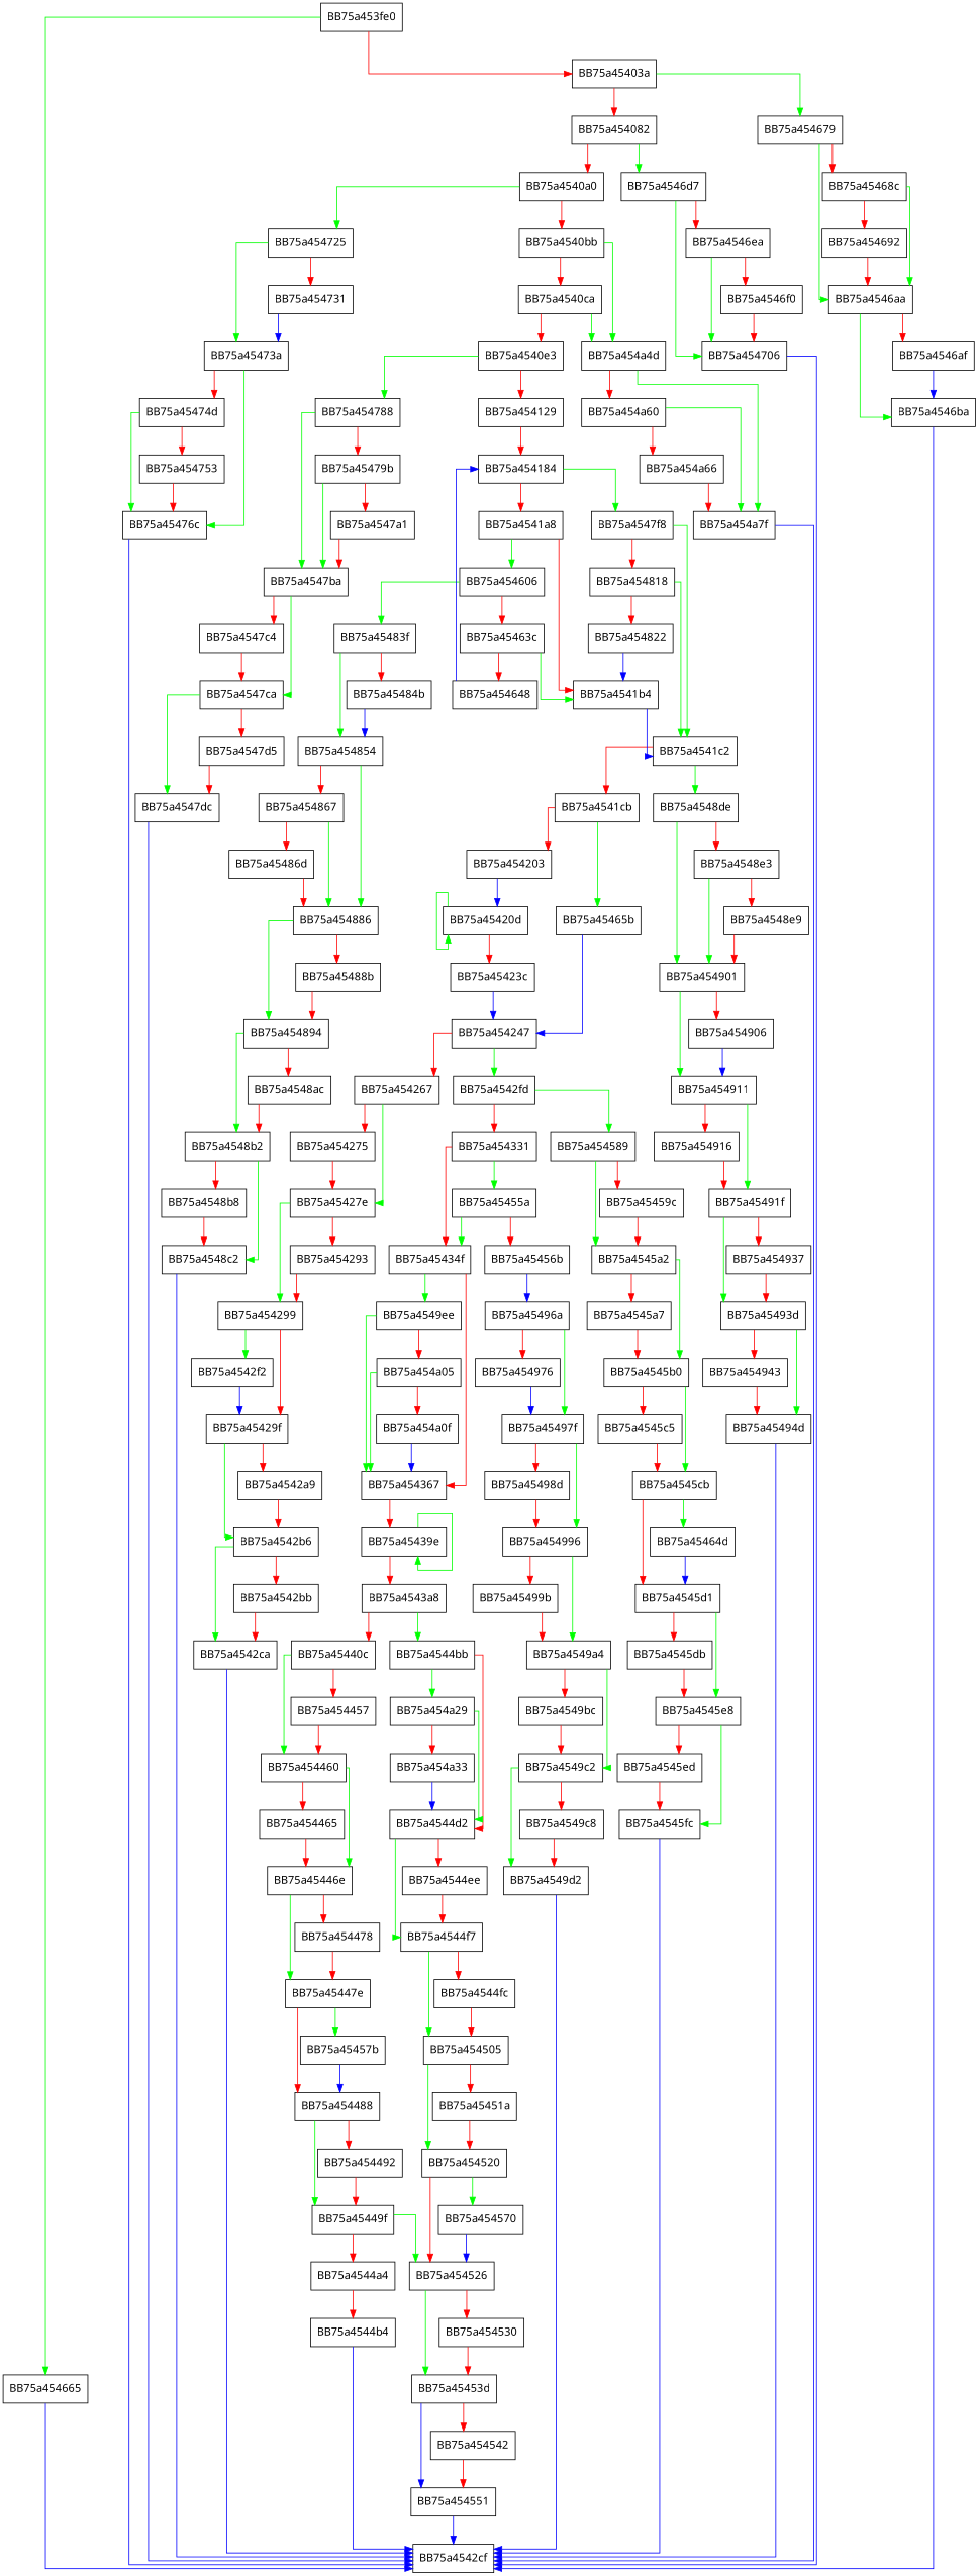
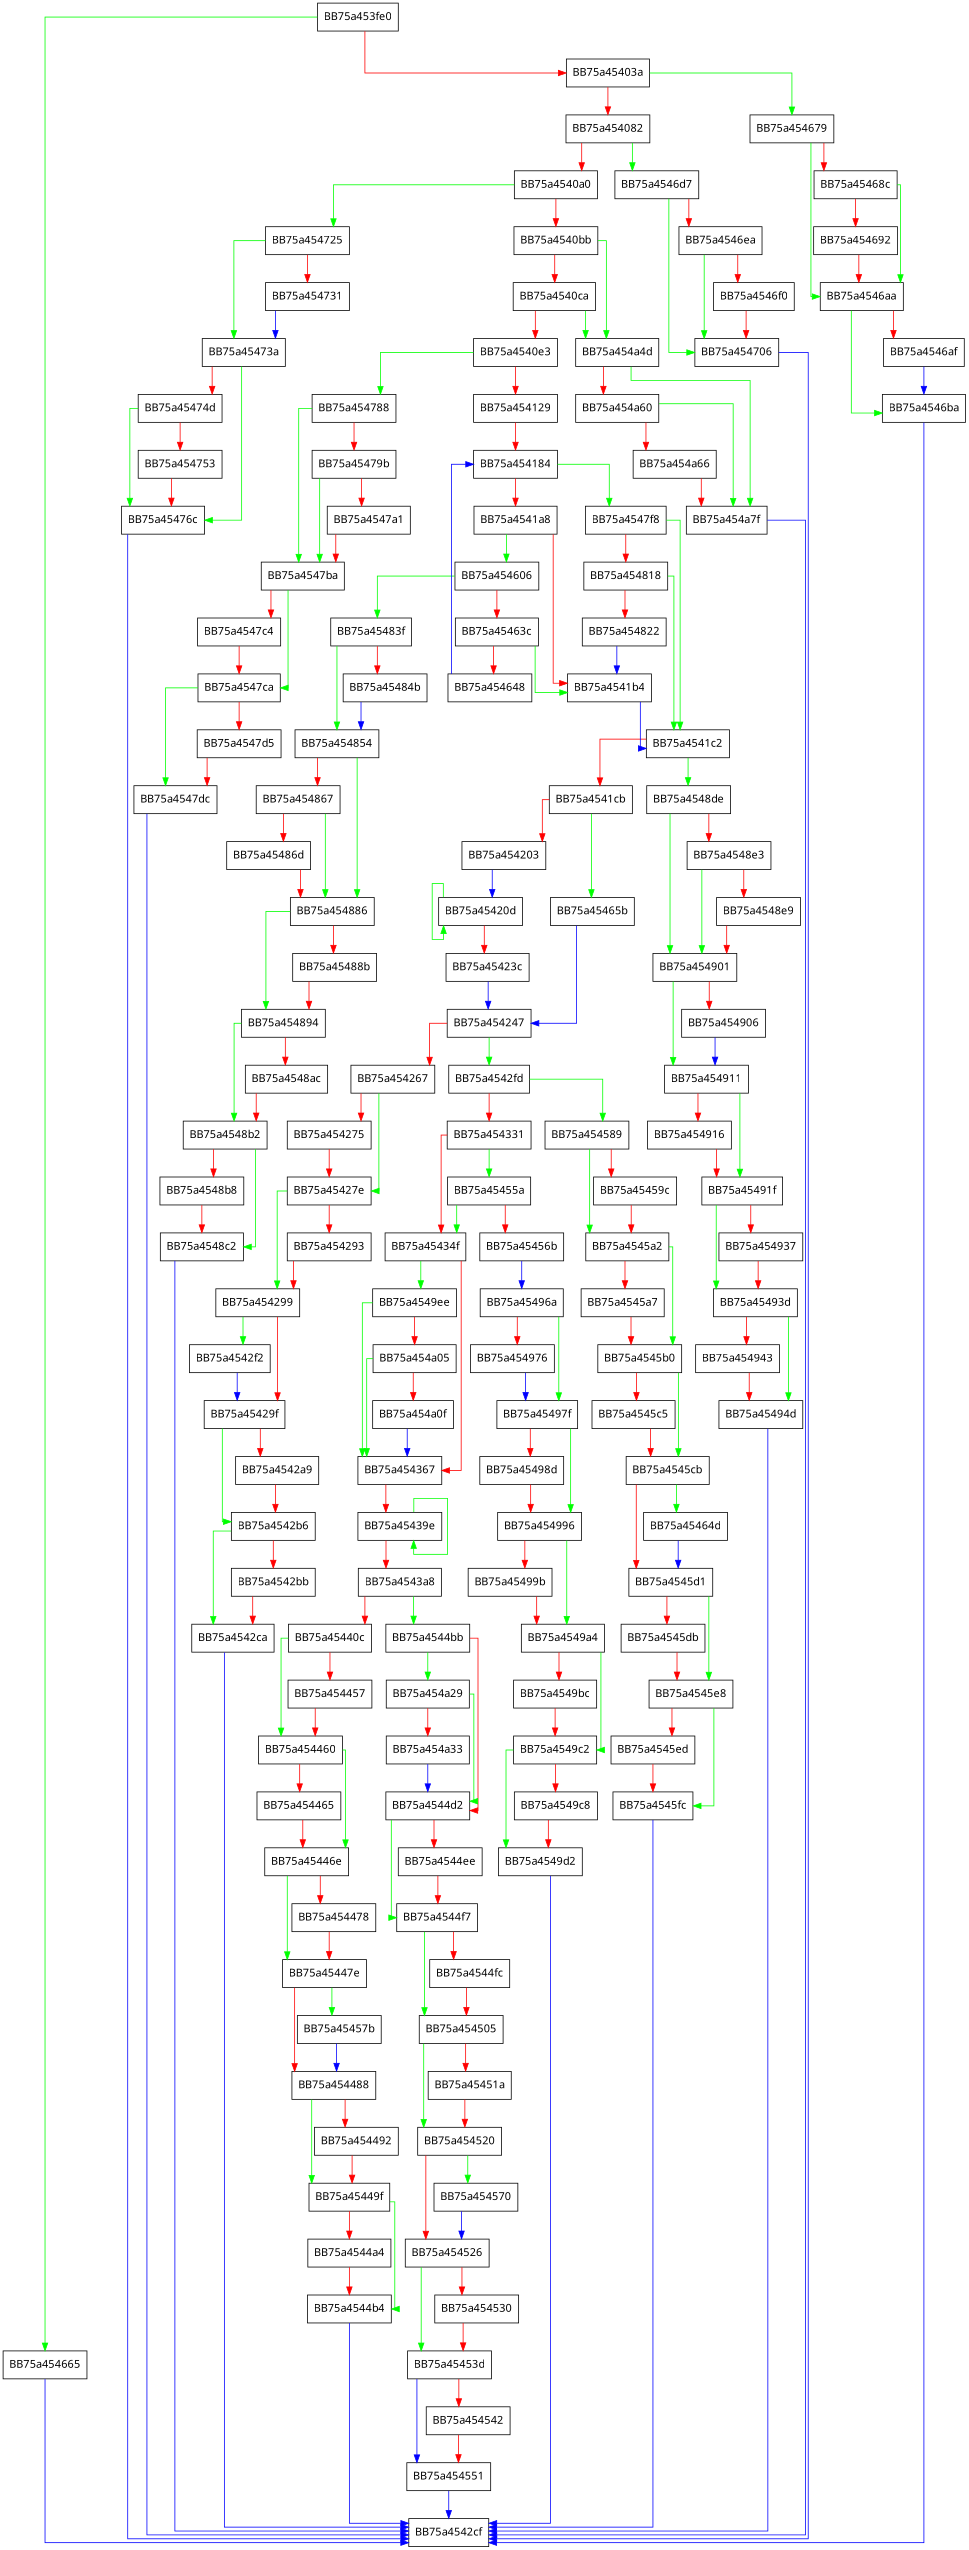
  digraph {
    fontname="Noto Sans"
    splines=ortho
    node [fontname="Noto Sans" shape=box]
    edge [color=red fontname="Noto Sans"]
    BB75a453fe0
    BB75a454665
    BB75a45403a
    BB75a4542cf
    BB75a454679
    BB75a454082
    BB75a4546aa
    BB75a45468c
    BB75a4546d7
    BB75a4540a0
    BB75a4546ba
    BB75a4546af
    BB75a454692
    BB75a454706
    BB75a4546ea
    BB75a454725
    BB75a4540bb
    BB75a4546f0
    BB75a45473a
    BB75a454731
    BB75a454a4d
    BB75a4540ca
    BB75a45476c
    BB75a45474d
    BB75a454a7f
    BB75a454a60
    BB75a4540e3
    BB75a454a66
    BB75a454788
    BB75a454129
    BB75a4547ba
    BB75a45479b
    BB75a454184
    BB75a4547ca
    BB75a4547c4
    BB75a4547a1
    BB75a4547f8
    BB75a4541a8
    BB75a4541c2
    BB75a454818
    BB75a454606
    BB75a4541b4
    BB75a4548de
    BB75a4541cb
    BB75a454822
    BB75a45483f
    BB75a45463c
    BB75a454854
    BB75a45484b
    BB75a454648
    BB75a454901
    BB75a4548e3
    BB75a45465b
    BB75a454203
    BB75a454911
    BB75a454906
    BB75a4548e9
    BB75a454247
    BB75a45420d
    BB75a4542fd
    BB75a454267
    BB75a45423c
    BB75a454589
    BB75a454331
    BB75a45427e
    BB75a454275
    BB75a4545a2
    BB75a45459c
    BB75a45455a
    BB75a45434f
    BB75a454299
    BB75a454293
    BB75a4542f2
    BB75a45429f
    BB75a4542b6
    BB75a4542a9
    BB75a4542ca
    BB75a4542bb
    BB75a4545b0
    BB75a4545a7
    BB75a45456b
    BB75a4549ee
    BB75a454367
    BB75a45496a
    BB75a454a05
    BB75a45439e
    BB75a454a0f
    BB75a4543a8
    BB75a4544bb
    BB75a45440c
    BB75a454a29
    BB75a4544d2
    BB75a454460
    BB75a454457
    BB75a454a33
    BB75a4544f7
    BB75a4544ee
    BB75a45446e
    BB75a454465
    BB75a45447e
    BB75a454478
    BB75a45457b
    BB75a454488
    BB75a45449f
    BB75a454492
    BB75a4544b4
    BB75a4544a4
    BB75a454505
    BB75a4544fc
    BB75a454520
    BB75a45451a
    BB75a454570
    BB75a454526
    BB75a45453d
    BB75a454530
    BB75a454551
    BB75a454542
    BB75a45497f
    BB75a454976
    BB75a454996
    BB75a45498d
    BB75a4545cb
    BB75a4545c5
    BB75a45464d
    BB75a4545d1
    BB75a4545e8
    BB75a4545db
    BB75a4545fc
    BB75a4545ed
    BB75a454886
    BB75a454867
    BB75a454753
    BB75a4547dc
    BB75a4547d5
    BB75a454894
    BB75a45488b
    BB75a45486d
    BB75a4548b2
    BB75a4548ac
    BB75a4548c2
    BB75a4548b8
    BB75a45491f
    BB75a454916
    BB75a45493d
    BB75a454937
    BB75a45494d
    BB75a454943
    BB75a4549a4
    BB75a45499b
    BB75a4549c2
    BB75a4549bc
    BB75a4549d2
    BB75a4549c8
    BB75a453fe0 -> BB75a454665 [color=green]
    BB75a453fe0 -> BB75a45403a
    BB75a454665 -> BB75a4542cf [color=blue]
    BB75a45403a -> BB75a454679 [color=green]
    BB75a45403a -> BB75a454082
    BB75a454679 -> BB75a4546aa [color=green]
    BB75a454679 -> BB75a45468c
    BB75a454082 -> BB75a4546d7 [color=green]
    BB75a454082 -> BB75a4540a0
    BB75a4546aa -> BB75a4546ba [color=green]
    BB75a4546aa -> BB75a4546af
    BB75a45468c -> BB75a4546aa [color=green]
    BB75a45468c -> BB75a454692
    BB75a4546d7 -> BB75a454706 [color=green]
    BB75a4546d7 -> BB75a4546ea
    BB75a4540a0 -> BB75a454725 [color=green]
    BB75a4540a0 -> BB75a4540bb
    BB75a4546ba -> BB75a4542cf [color=blue]
    BB75a4546af -> BB75a4546ba [color=blue]
    BB75a454692 -> BB75a4546aa
    BB75a454706 -> BB75a4542cf [color=blue]
    BB75a4546ea -> BB75a454706 [color=green]
    BB75a4546ea -> BB75a4546f0
    BB75a454725 -> BB75a45473a [color=green]
    BB75a454725 -> BB75a454731
    BB75a4540bb -> BB75a454a4d [color=green]
    BB75a4540bb -> BB75a4540ca
    BB75a4546f0 -> BB75a454706
    BB75a45473a -> BB75a45476c [color=green]
    BB75a45473a -> BB75a45474d
    BB75a454731 -> BB75a45473a [color=blue]
    BB75a454a4d -> BB75a454a7f [color=green]
    BB75a454a4d -> BB75a454a60
    BB75a4540ca -> BB75a454a4d [color=green]
    BB75a4540ca -> BB75a4540e3
    BB75a45476c -> BB75a4542cf [color=blue]
    BB75a45474d -> BB75a45476c [color=green]
    BB75a45474d -> BB75a454753
    BB75a454a7f -> BB75a4542cf [color=blue]
    BB75a454a60 -> BB75a454a7f [color=green]
    BB75a454a60 -> BB75a454a66
    BB75a4540e3 -> BB75a454788 [color=green]
    BB75a4540e3 -> BB75a454129
    BB75a454a66 -> BB75a454a7f
    BB75a454788 -> BB75a4547ba [color=green]
    BB75a454788 -> BB75a45479b
    BB75a454129 -> BB75a454184
    BB75a4547ba -> BB75a4547ca [color=green]
    BB75a4547ba -> BB75a4547c4
    BB75a45479b -> BB75a4547ba [color=green]
    BB75a45479b -> BB75a4547a1
    BB75a454184 -> BB75a4547f8 [color=green]
    BB75a454184 -> BB75a4541a8
    BB75a4547ca -> BB75a4547dc [color=green]
    BB75a4547ca -> BB75a4547d5
    BB75a4547c4 -> BB75a4547ca
    BB75a4547a1 -> BB75a4547ba
    BB75a4547f8 -> BB75a4541c2 [color=green]
    BB75a4547f8 -> BB75a454818
    BB75a4541a8 -> BB75a454606 [color=green]
    BB75a4541a8 -> BB75a4541b4
    BB75a4541c2 -> BB75a4548de [color=green]
    BB75a4541c2 -> BB75a4541cb
    BB75a454818 -> BB75a4541c2 [color=green]
    BB75a454818 -> BB75a454822
    BB75a454606 -> BB75a45483f [color=green]
    BB75a454606 -> BB75a45463c
    BB75a4541b4 -> BB75a4541c2 [color=blue]
    BB75a4548de -> BB75a454901 [color=green]
    BB75a4548de -> BB75a4548e3
    BB75a4541cb -> BB75a45465b [color=green]
    BB75a4541cb -> BB75a454203
    BB75a454822 -> BB75a4541b4 [color=blue]
    BB75a45483f -> BB75a454854 [color=green]
    BB75a45483f -> BB75a45484b
    BB75a45463c -> BB75a4541b4 [color=green]
    BB75a45463c -> BB75a454648
    BB75a454854 -> BB75a454886 [color=green]
    BB75a454854 -> BB75a454867
    BB75a45484b -> BB75a454854 [color=blue]
    BB75a454648 -> BB75a454184 [color=blue]
    BB75a454901 -> BB75a454911 [color=green]
    BB75a454901 -> BB75a454906
    BB75a4548e3 -> BB75a454901 [color=green]
    BB75a4548e3 -> BB75a4548e9
    BB75a45465b -> BB75a454247 [color=blue]
    BB75a454203 -> BB75a45420d [color=blue]
    BB75a454911 -> BB75a45491f [color=green]
    BB75a454911 -> BB75a454916
    BB75a454906 -> BB75a454911 [color=blue]
    BB75a4548e9 -> BB75a454901
    BB75a454247 -> BB75a4542fd [color=green]
    BB75a454247 -> BB75a454267
    BB75a45420d -> BB75a45420d [color=green]
    BB75a45420d -> BB75a45423c
    BB75a4542fd -> BB75a454589 [color=green]
    BB75a4542fd -> BB75a454331
    BB75a454267 -> BB75a45427e [color=green]
    BB75a454267 -> BB75a454275
    BB75a45423c -> BB75a454247 [color=blue]
    BB75a454589 -> BB75a4545a2 [color=green]
    BB75a454589 -> BB75a45459c
    BB75a454331 -> BB75a45455a [color=green]
    BB75a454331 -> BB75a45434f
    BB75a45427e -> BB75a454299 [color=green]
    BB75a45427e -> BB75a454293
    BB75a454275 -> BB75a45427e
    BB75a4545a2 -> BB75a4545b0 [color=green]
    BB75a4545a2 -> BB75a4545a7
    BB75a45459c -> BB75a4545a2
    BB75a45455a -> BB75a45434f [color=green]
    BB75a45455a -> BB75a45456b
    BB75a45434f -> BB75a4549ee [color=green]
    BB75a45434f -> BB75a454367
    BB75a454299 -> BB75a4542f2 [color=green]
    BB75a454299 -> BB75a45429f
    BB75a454293 -> BB75a454299
    BB75a4542f2 -> BB75a45429f [color=blue]
    BB75a45429f -> BB75a4542b6 [color=green]
    BB75a45429f -> BB75a4542a9
    BB75a4542b6 -> BB75a4542ca [color=green]
    BB75a4542b6 -> BB75a4542bb
    BB75a4542a9 -> BB75a4542b6
    BB75a4542ca -> BB75a4542cf [color=blue]
    BB75a4542bb -> BB75a4542ca
    BB75a4545b0 -> BB75a4545cb [color=green]
    BB75a4545b0 -> BB75a4545c5
    BB75a4545a7 -> BB75a4545b0
    BB75a45456b -> BB75a45496a [color=blue]
    BB75a4549ee -> BB75a454367 [color=green]
    BB75a4549ee -> BB75a454a05
    BB75a454367 -> BB75a45439e
    BB75a45496a -> BB75a45497f [color=green]
    BB75a45496a -> BB75a454976
    BB75a454a05 -> BB75a454367 [color=green]
    BB75a454a05 -> BB75a454a0f
    BB75a45439e -> BB75a45439e [color=green]
    BB75a45439e -> BB75a4543a8
    BB75a454a0f -> BB75a454367 [color=blue]
    BB75a4543a8 -> BB75a4544bb [color=green]
    BB75a4543a8 -> BB75a45440c
    BB75a4544bb -> BB75a454a29 [color=green]
    BB75a4544bb -> BB75a4544d2
    BB75a45440c -> BB75a454460 [color=green]
    BB75a45440c -> BB75a454457
    BB75a454a29 -> BB75a4544d2 [color=green]
    BB75a454a29 -> BB75a454a33
    BB75a4544d2 -> BB75a4544f7 [color=green]
    BB75a4544d2 -> BB75a4544ee
    BB75a454460 -> BB75a45446e [color=green]
    BB75a454460 -> BB75a454465
    BB75a454457 -> BB75a454460
    BB75a454a33 -> BB75a4544d2 [color=blue]
    BB75a4544f7 -> BB75a454505 [color=green]
    BB75a4544f7 -> BB75a4544fc
    BB75a4544ee -> BB75a4544f7
    BB75a45446e -> BB75a45447e [color=green]
    BB75a45446e -> BB75a454478
    BB75a454465 -> BB75a45446e
    BB75a45447e -> BB75a45457b [color=green]
    BB75a45447e -> BB75a454488
    BB75a454478 -> BB75a45447e
    BB75a45457b -> BB75a454488 [color=blue]
    BB75a454488 -> BB75a45449f [color=green]
    BB75a454488 -> BB75a454492
-   BB75a45449f -> BB75a454526 [color=green]
+   BB75a45449f -> BB75a4544b4 [color=green]
    BB75a45449f -> BB75a4544a4
    BB75a454492 -> BB75a45449f
    BB75a4544b4 -> BB75a4542cf [color=blue]
    BB75a4544a4 -> BB75a4544b4
    BB75a454505 -> BB75a454520 [color=green]
    BB75a454505 -> BB75a45451a
    BB75a4544fc -> BB75a454505
    BB75a454520 -> BB75a454570 [color=green]
    BB75a454520 -> BB75a454526
    BB75a45451a -> BB75a454520
    BB75a454570 -> BB75a454526 [color=blue]
    BB75a454526 -> BB75a45453d [color=green]
    BB75a454526 -> BB75a454530
    BB75a45453d -> BB75a454551 [color=blue]
    BB75a45453d -> BB75a454542
    BB75a454530 -> BB75a45453d
    BB75a454551 -> BB75a4542cf [color=blue]
    BB75a454542 -> BB75a454551
    BB75a45497f -> BB75a454996 [color=green]
    BB75a45497f -> BB75a45498d
    BB75a454976 -> BB75a45497f [color=blue]
    BB75a454996 -> BB75a4549a4 [color=green]
    BB75a454996 -> BB75a45499b
    BB75a45498d -> BB75a454996
    BB75a4545cb -> BB75a45464d [color=green]
    BB75a4545cb -> BB75a4545d1
    BB75a4545c5 -> BB75a4545cb
    BB75a45464d -> BB75a4545d1 [color=blue]
    BB75a4545d1 -> BB75a4545e8 [color=green]
    BB75a4545d1 -> BB75a4545db
    BB75a4545e8 -> BB75a4545fc [color=green]
    BB75a4545e8 -> BB75a4545ed
    BB75a4545db -> BB75a4545e8
    BB75a4545fc -> BB75a4542cf [color=blue]
    BB75a4545ed -> BB75a4545fc
    BB75a454886 -> BB75a454894 [color=green]
    BB75a454886 -> BB75a45488b
    BB75a454867 -> BB75a454886 [color=green]
    BB75a454867 -> BB75a45486d
    BB75a454753 -> BB75a45476c
    BB75a4547dc -> BB75a4542cf [color=blue]
    BB75a4547d5 -> BB75a4547dc
    BB75a454894 -> BB75a4548b2 [color=green]
    BB75a454894 -> BB75a4548ac
    BB75a45488b -> BB75a454894
    BB75a45486d -> BB75a454886
    BB75a4548b2 -> BB75a4548c2 [color=green]
    BB75a4548b2 -> BB75a4548b8
    BB75a4548ac -> BB75a4548b2
    BB75a4548c2 -> BB75a4542cf [color=blue]
    BB75a4548b8 -> BB75a4548c2
    BB75a45491f -> BB75a45493d [color=green]
    BB75a45491f -> BB75a454937
    BB75a454916 -> BB75a45491f
    BB75a45493d -> BB75a45494d [color=green]
    BB75a45493d -> BB75a454943
    BB75a454937 -> BB75a45493d
    BB75a45494d -> BB75a4542cf [color=blue]
    BB75a454943 -> BB75a45494d
    BB75a4549a4 -> BB75a4549c2 [color=green]
    BB75a4549a4 -> BB75a4549bc
    BB75a45499b -> BB75a4549a4
    BB75a4549c2 -> BB75a4549d2 [color=green]
    BB75a4549c2 -> BB75a4549c8
    BB75a4549bc -> BB75a4549c2
    BB75a4549d2 -> BB75a4542cf [color=blue]
    BB75a4549c8 -> BB75a4549d2
  }
